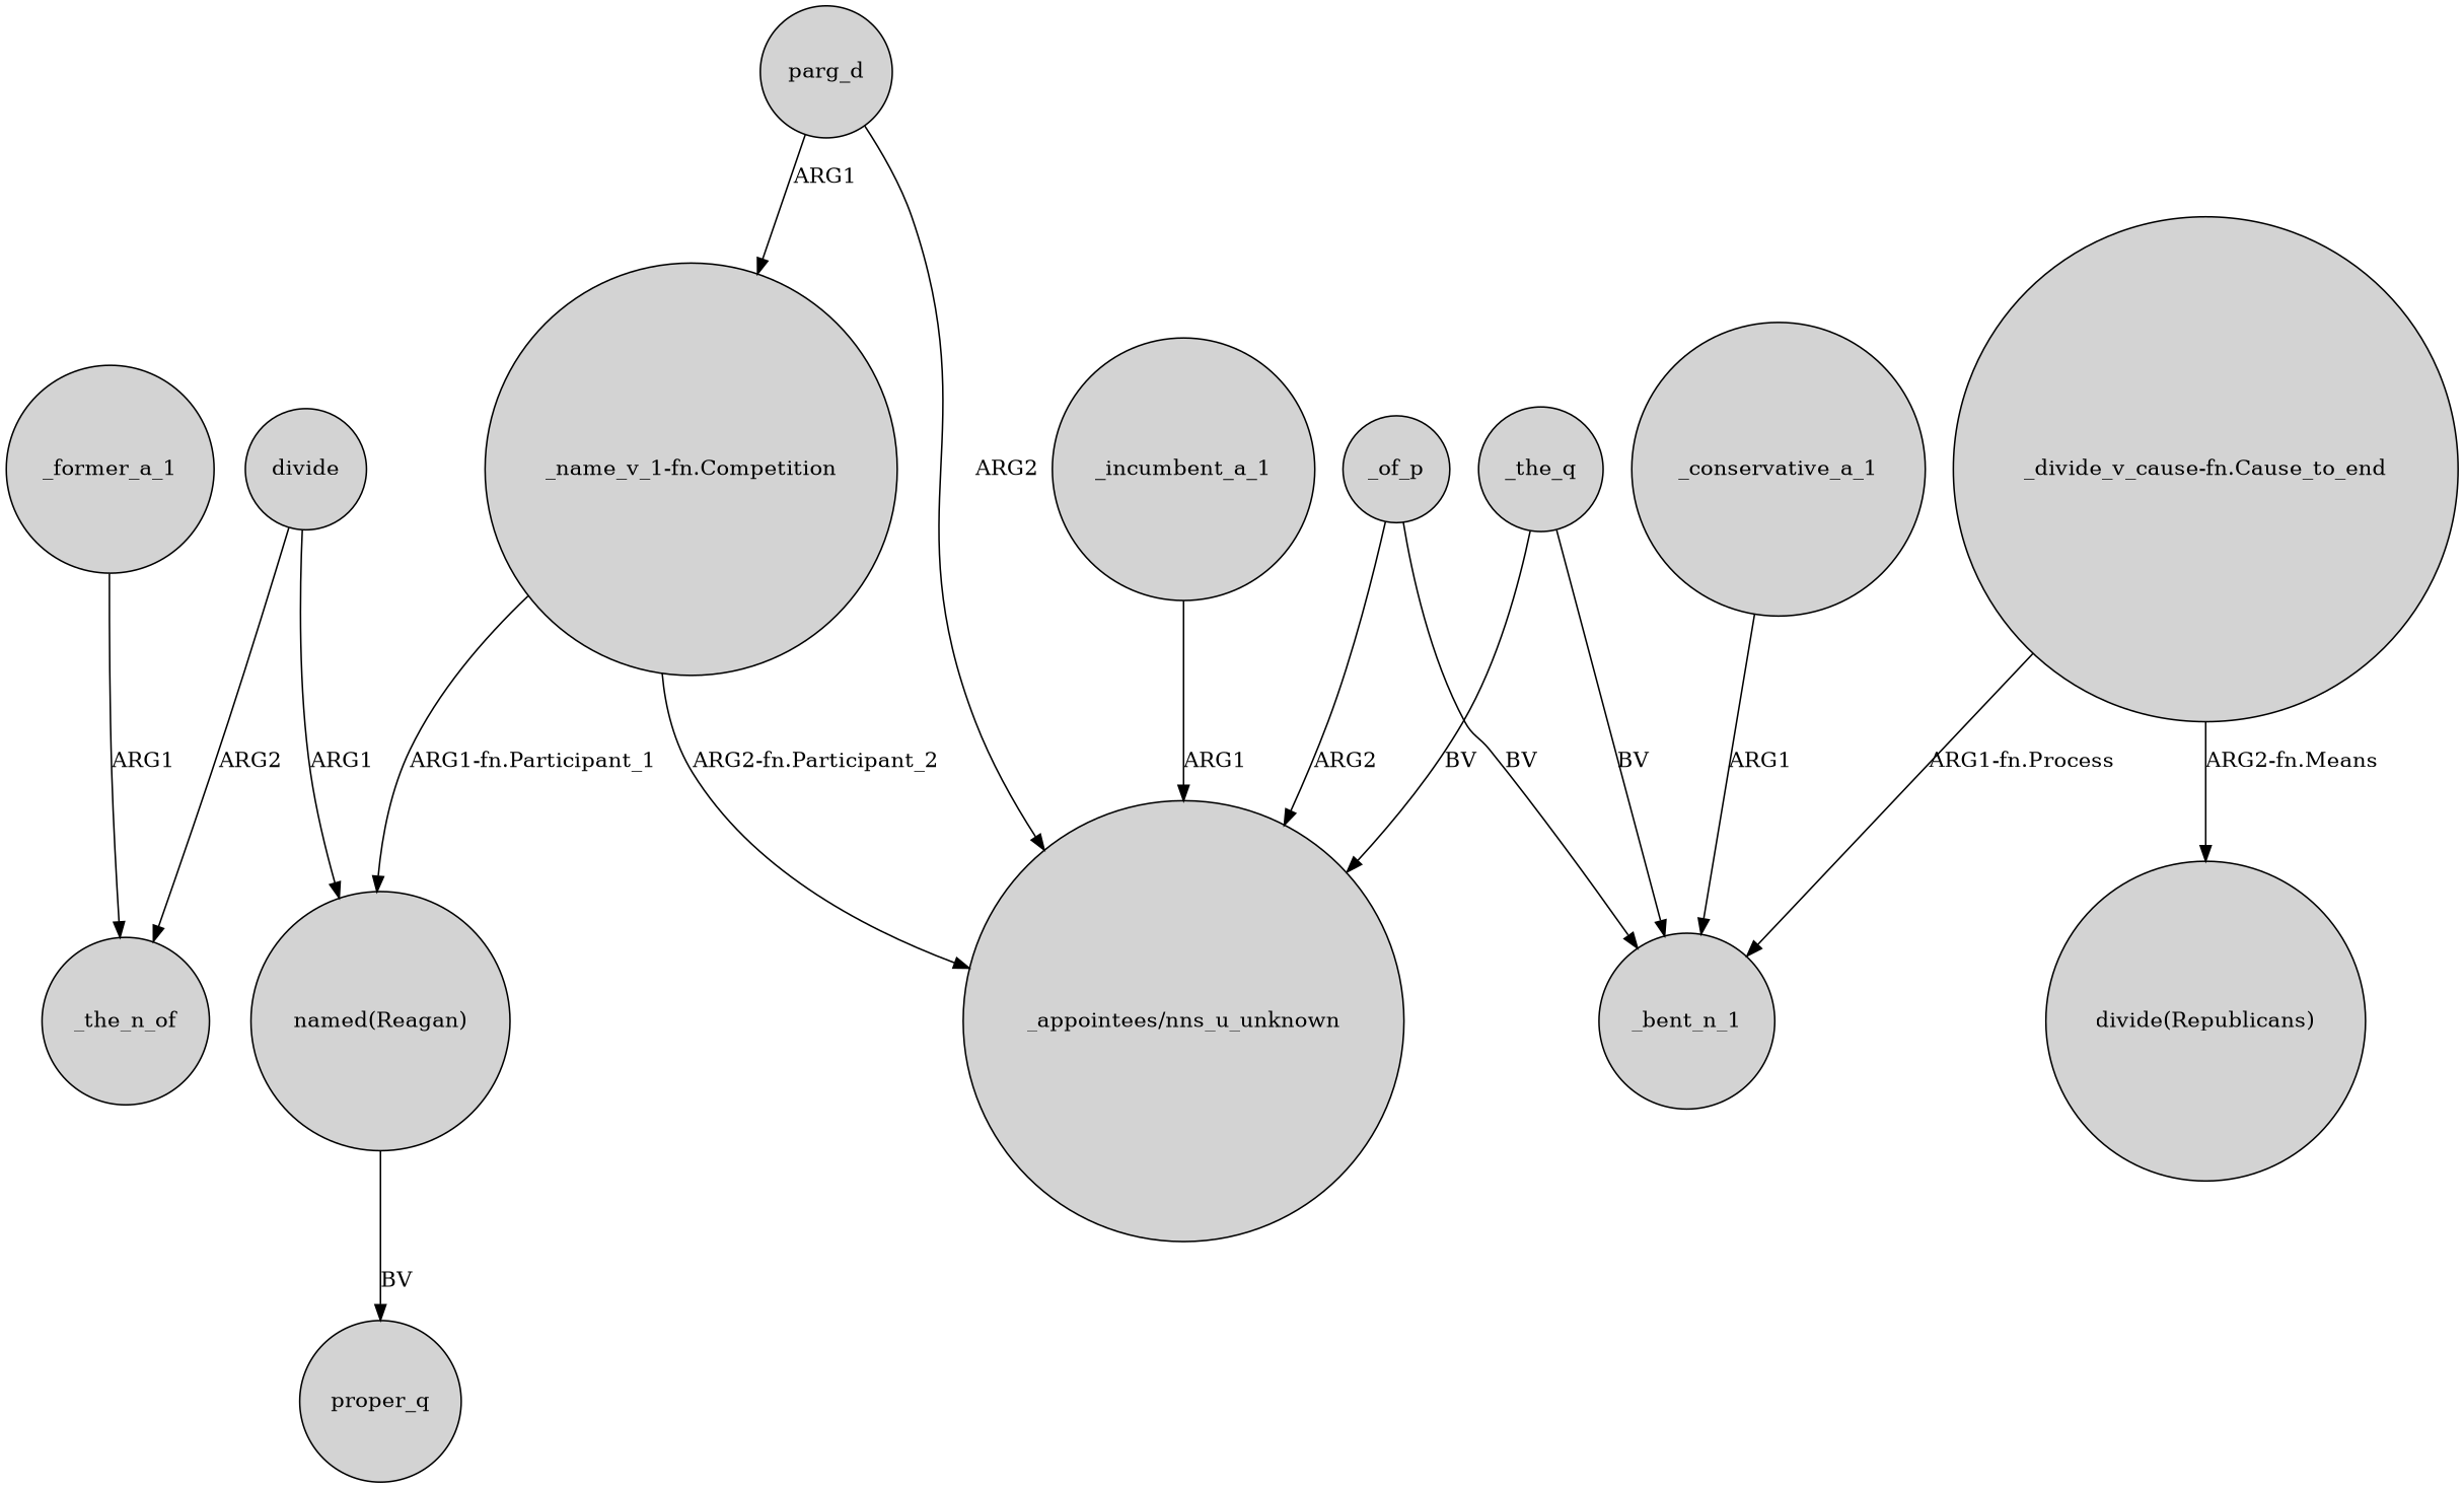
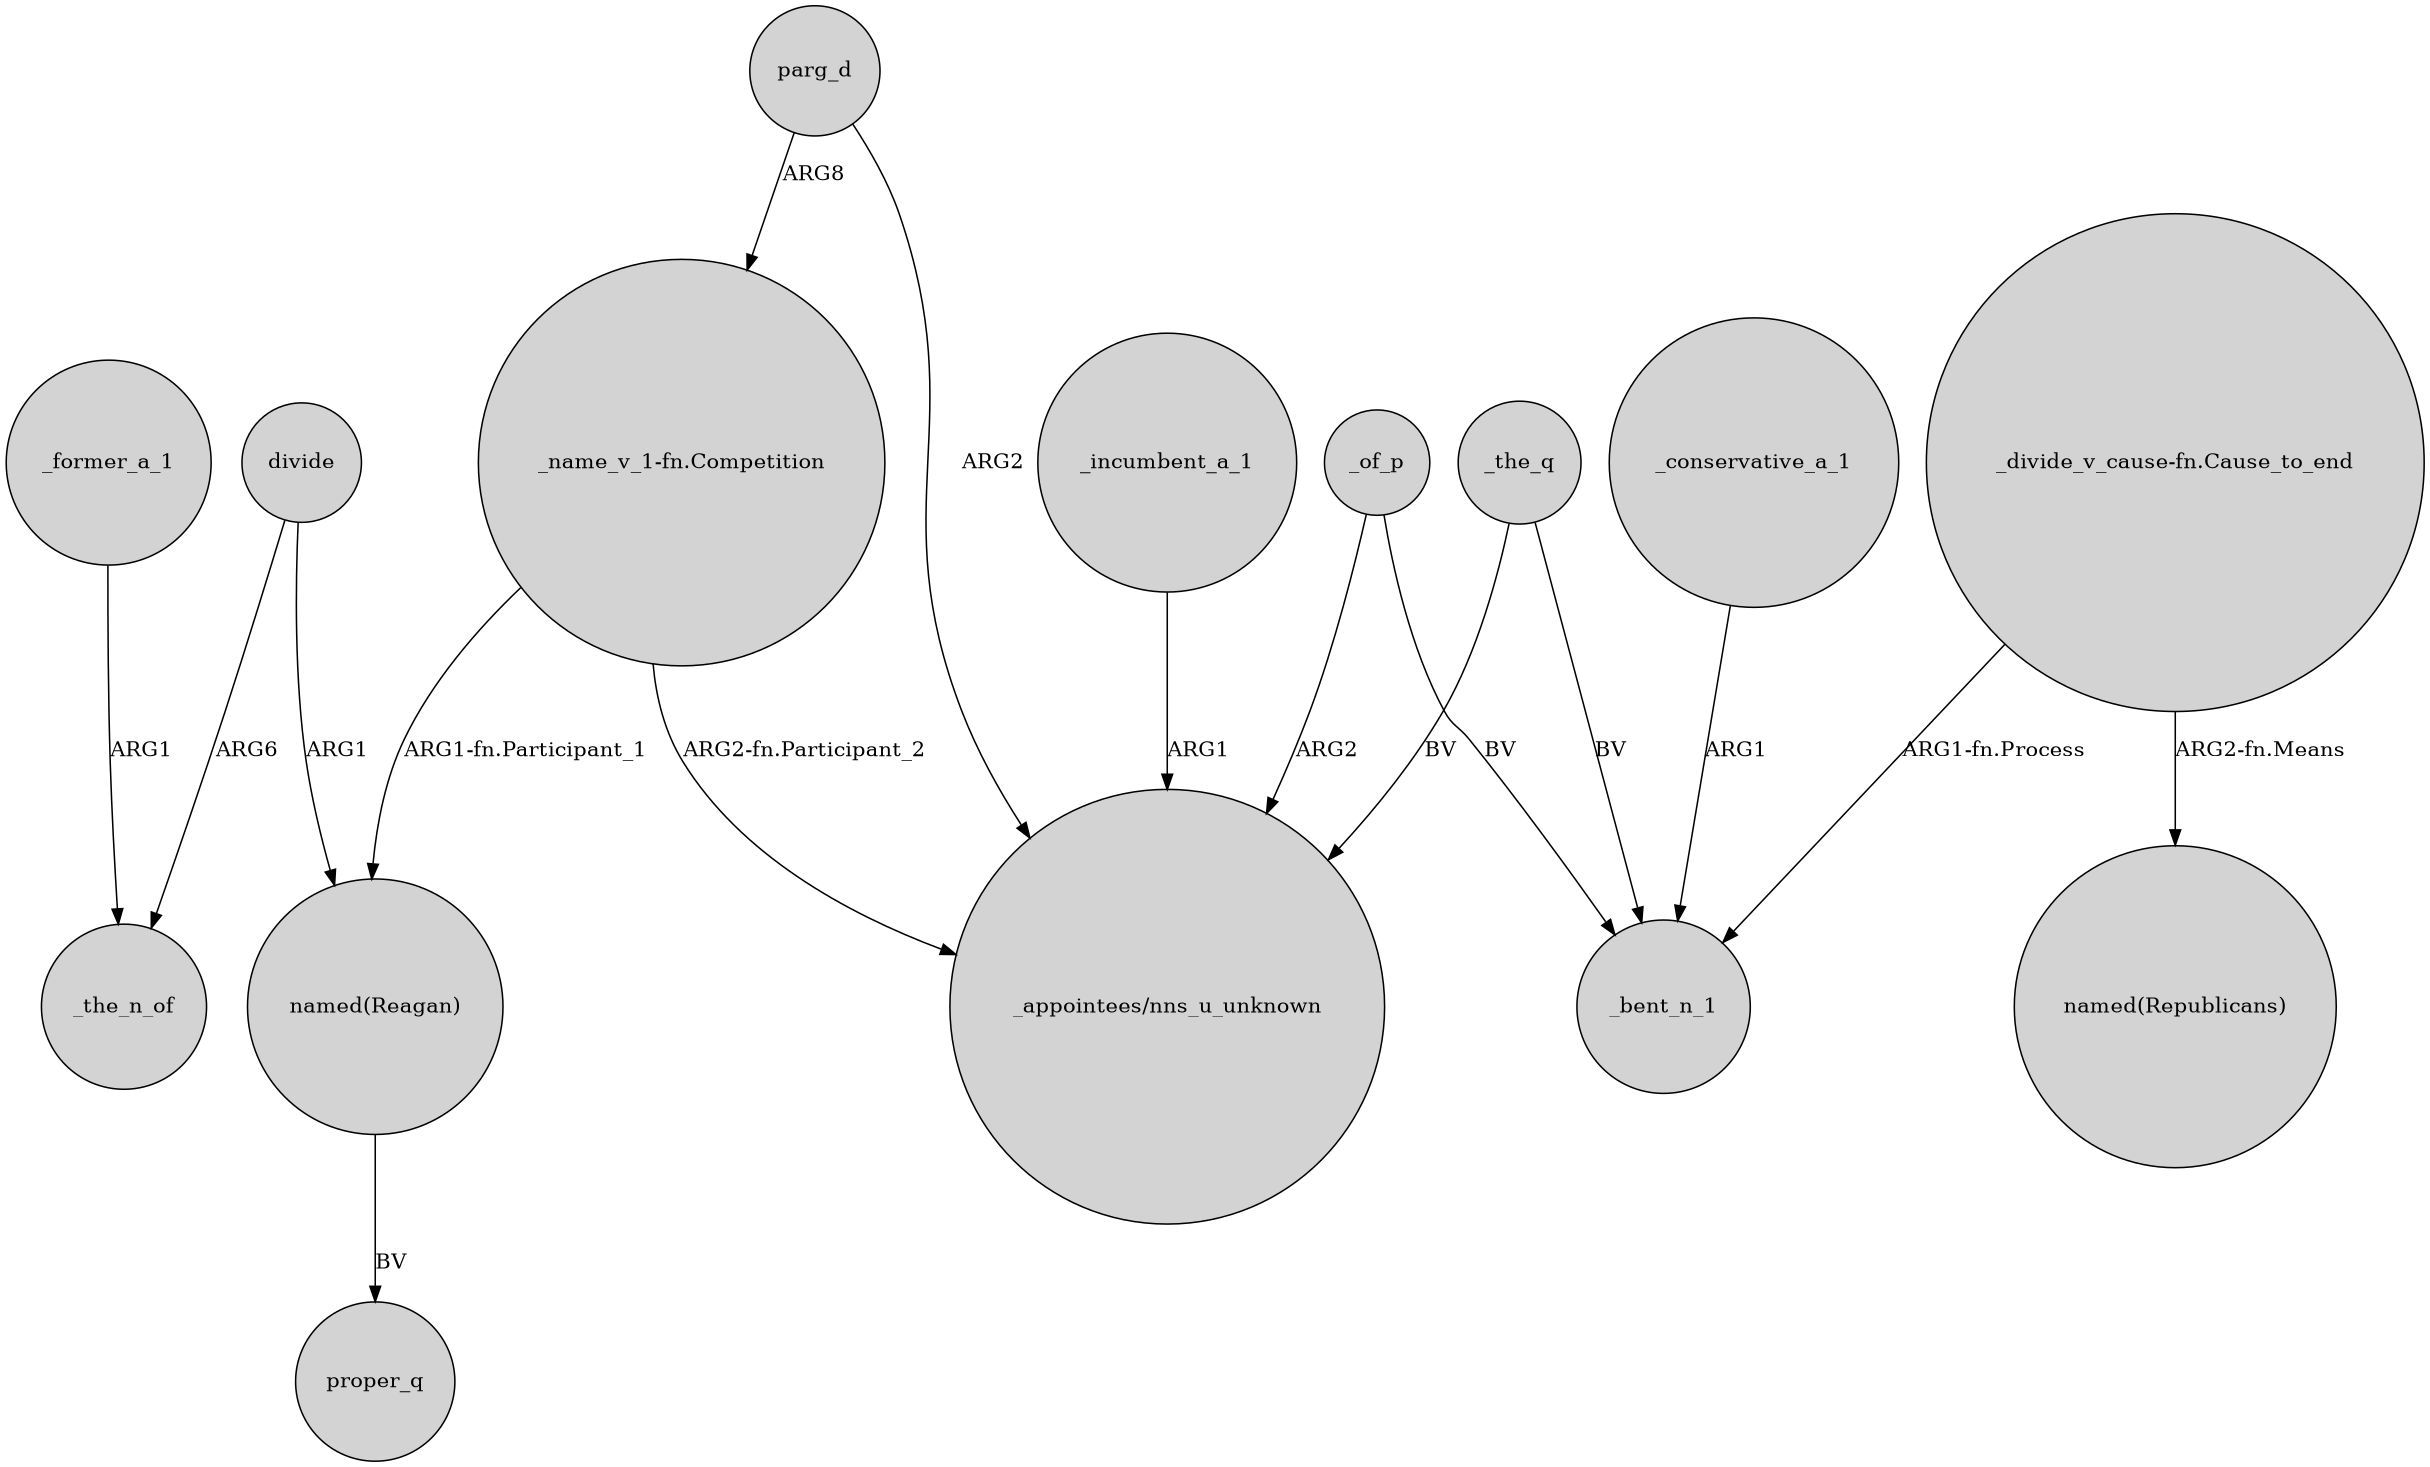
  digraph {
    node [shape=circle style=filled]
    n1 [label=divide]
    "named(Reagan)"
    n3 [label=_the_n_of]
    proper_q
    parg_d
    "_name_v_1-fn.Competition"
    "_appointees/nns_u_unknown"
    _conservative_a_1
    _bent_n_1
    _the_q
    _of_p
    "_divide_v_cause-fn.Cause_to_end"
-   "named(Republicans)" [label="divide(Republicans)"]
+   "named(Republicans)"
    _incumbent_a_1
    _former_a_1
    n1 -> "named(Reagan)" [label=ARG1]
-   n1 -> n3 [label=ARG2]
+   n1 -> n3 [label=ARG6]
    "named(Reagan)" -> proper_q [label=BV]
-   parg_d -> "_name_v_1-fn.Competition" [label=ARG1]
+   parg_d -> "_name_v_1-fn.Competition" [label=ARG8]
    parg_d -> "_appointees/nns_u_unknown" [label=ARG2]
    "_name_v_1-fn.Competition" -> "named(Reagan)" [label="ARG1-fn.Participant_1"]
    "_name_v_1-fn.Competition" -> "_appointees/nns_u_unknown" [label="ARG2-fn.Participant_2"]
    _conservative_a_1 -> _bent_n_1 [label=ARG1]
    _the_q -> "_appointees/nns_u_unknown" [label=BV]
    _the_q -> _bent_n_1 [label=BV]
    _of_p -> "_appointees/nns_u_unknown" [label=ARG2]
    _of_p -> _bent_n_1 [label=BV]
    "_divide_v_cause-fn.Cause_to_end" -> _bent_n_1 [label="ARG1-fn.Process"]
    "_divide_v_cause-fn.Cause_to_end" -> "named(Republicans)" [label="ARG2-fn.Means"]
    _incumbent_a_1 -> "_appointees/nns_u_unknown" [label=ARG1]
    _former_a_1 -> n3 [label=ARG1]
  }
